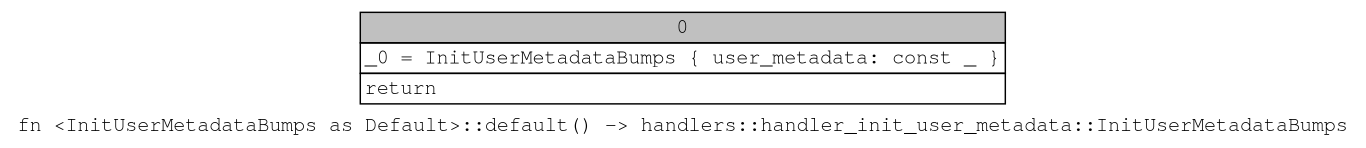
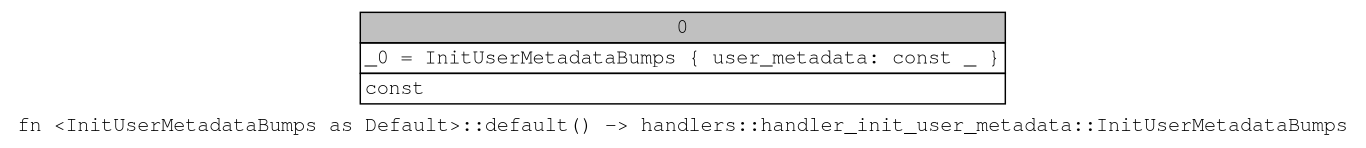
  digraph {
    fontname="Courier, monospace"
    label=<fn &lt;InitUserMetadataBumps as Default&gt;::default() -&gt; handlers::handler_init_user_metadata::InitUserMetadataBumps<br align="left"/>>
    rankdir=LR
-   n1 [fontname="Courier, monospace" label=<<table border="0" cellborder="1" cellspacing="0"><tr><td bgcolor="gray" align="center" colspan="1">0</td></tr><tr><td align="left" balign="left">_0 = InitUserMetadataBumps { user_metadata: const _ }<br/></td></tr><tr><td align="left">return</td></tr></table>> shape=none]
+   n1 [fontname="Courier, monospace" label=<<table border="0" cellborder="1" cellspacing="0"><tr><td bgcolor="gray" align="center" colspan="1">0</td></tr><tr><td align="left" balign="left">_0 = InitUserMetadataBumps { user_metadata: const _ }<br/></td></tr><tr><td align="left">const</td></tr></table>> shape=none]
  }
